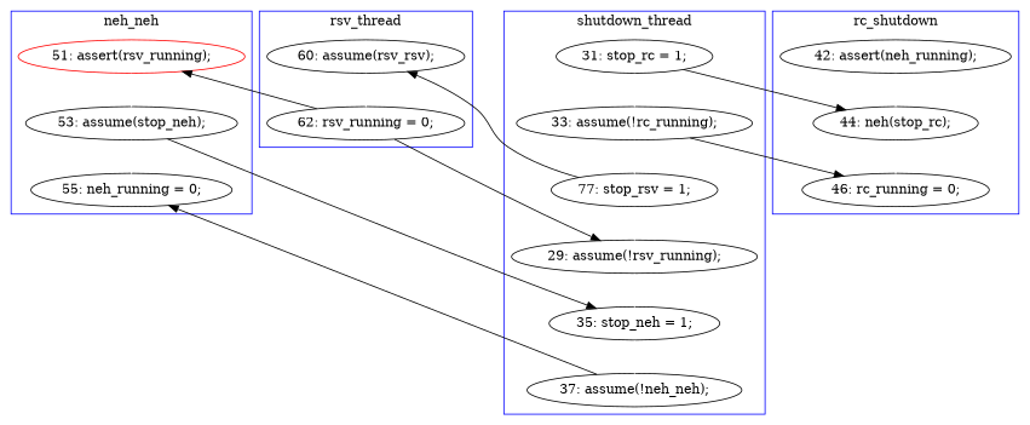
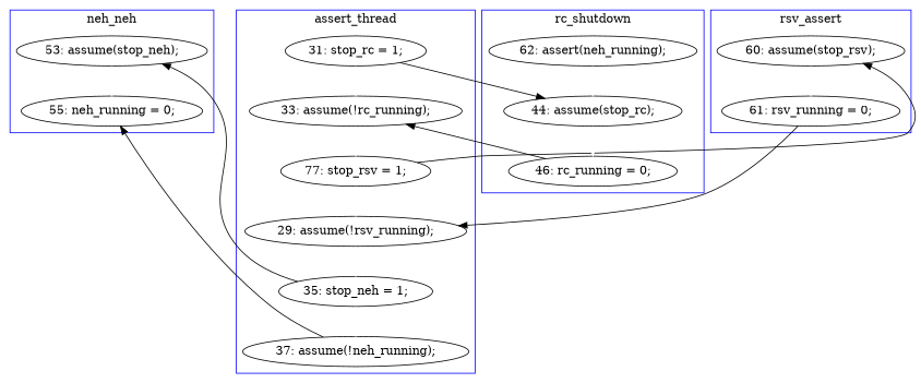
  digraph {
    edge [color=white style=solid]
-   n1 [label="62: rsv_running = 0;"]
-   n2 [label="60: assume(rsv_rsv);"]
-   n3 [color=red label="51: assert(rsv_running);"]
+   n1 [label="61: rsv_running = 0;"]
+   n2 [label="60: assume(stop_rsv);"]
    n4 [label="53: assume(stop_neh);"]
    n5 [label="55: neh_running = 0;"]
    n6 [label="31: stop_rc = 1;"]
    n7 [label="33: assume(!rc_running);"]
    n8 [label="35: stop_neh = 1;"]
-   n9 [label="37: assume(!neh_neh);"]
+   n9 [label="37: assume(!neh_running);"]
    n10 [label="29: assume(!rsv_running);"]
    n11 [label="77: stop_rsv = 1;"]
-   n12 [label="44: neh(stop_rc);"]
+   n12 [label="44: assume(stop_rc);"]
    n13 [label="46: rc_running = 0;"]
-   n14 [label="42: assert(neh_running);"]
+   n14 [label="62: assert(neh_running);"]
    subgraph cluster_1 {
      color=blue
-     label=rsv_thread
+     label=rsv_assert
      n1
      n2
    }
    subgraph cluster_2 {
      color=blue
      label=neh_neh
-     n3
      n4
      n5
    }
    subgraph cluster_3 {
      color=blue
-     label=shutdown_thread
+     label=assert_thread
      n6
      n7
      n8
      n9
      n10
      n11
    }
    subgraph cluster_4 {
      color=blue
      label=rc_shutdown
      n12
      n13
      n14
    }
-   n1 -> n3 [color=black constraint=false]
    n1 -> n10 [color=black constraint=false]
    n2 -> n1
-   n3 -> n4
    n4 -> n5
    n6 -> n7
    n6 -> n12 [color=black constraint=false]
    n7 -> n11
-   n4 -> n8 [color=black constraint=false]
+   n8 -> n4 [color=black constraint=false]
    n8 -> n9
    n9 -> n5 [color=black constraint=false]
    n10 -> n8
    n11 -> n2 [color=black constraint=false]
    n11 -> n10
    n12 -> n13
-   n7 -> n13 [color=black constraint=false]
+   n13 -> n7 [color=black constraint=false]
    n14 -> n12
  }
